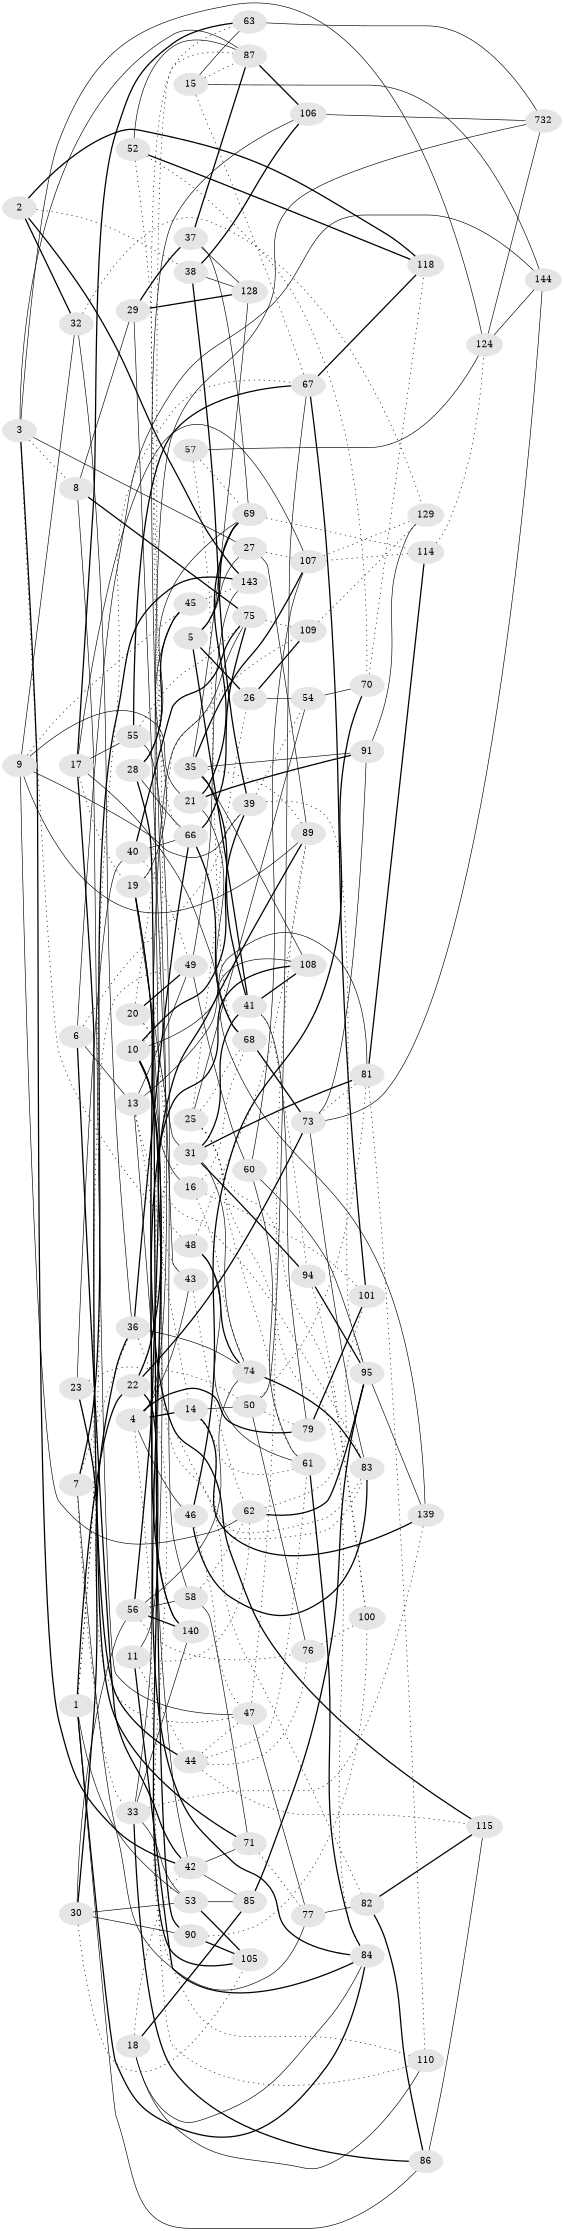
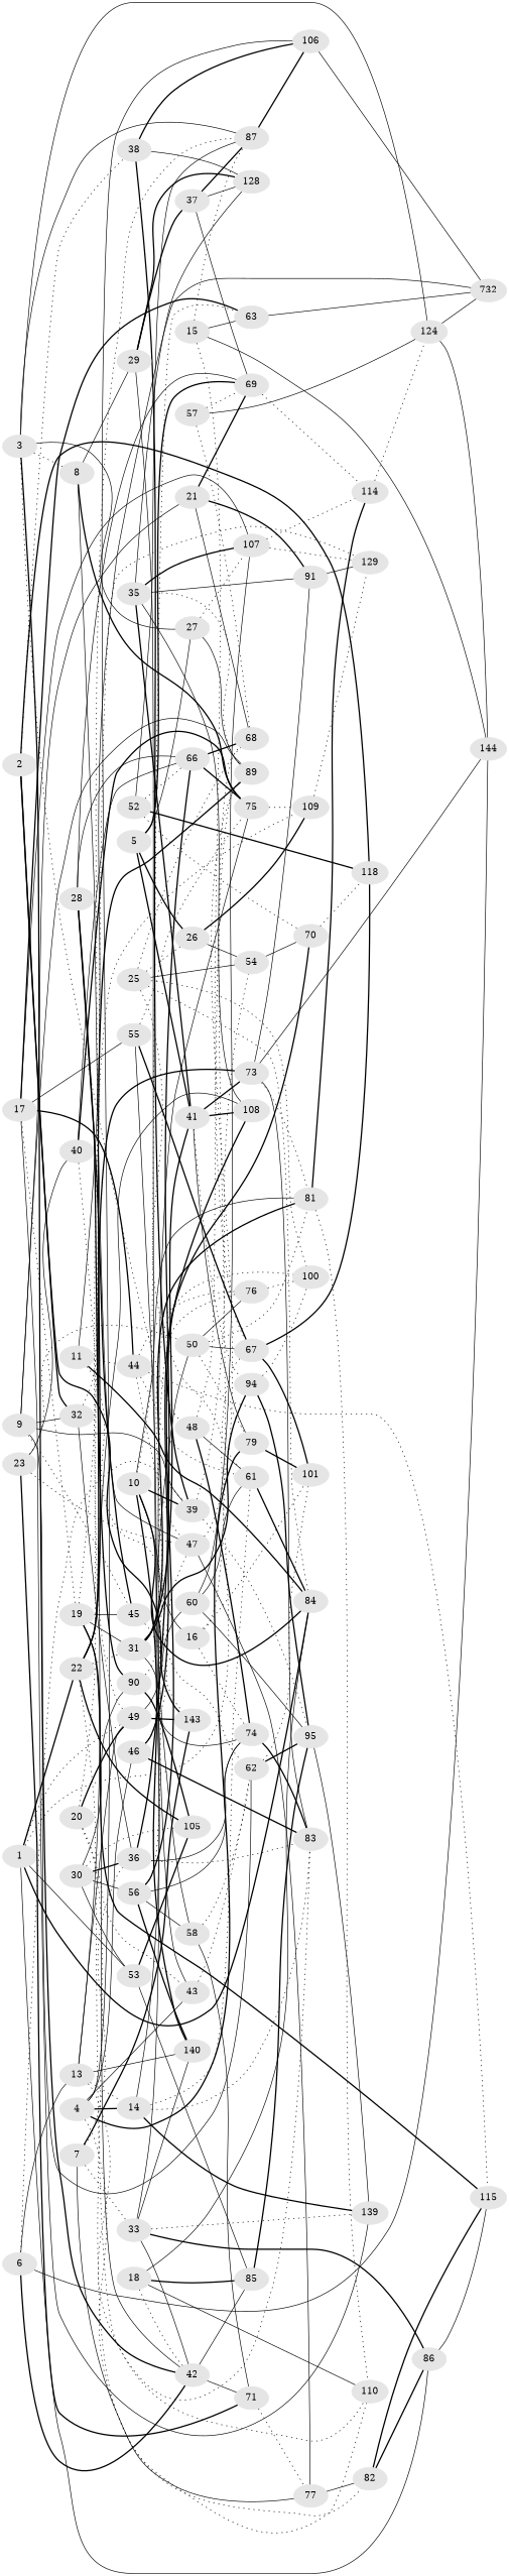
  graph {
    rankdir=LR
    node [color=gray90 style=filled]
    edge [style=solid]
    1 [super="+127"]
    22 [super="+122"]
    49 [super="+141"]
    53 [super="+97"]
    67 [super="+92"]
    84 [super="+121"]
    86
    110
    89 [super="+126"]
    31 [super="+34"]
    73 [super="+130"]
    105
    143
    60
    85
    118
    101
    115
    2
    32
    38
    36 [super="+133"]
    129
    106
    39 [super="+96"]
    128
    3 [super="+137"]
    8
    27
    42 [super="+65"]
    48
    87 [super="+102"]
    124 [super="+136"]
    29
    47 [super="+135"]
    75 [super="+113"]
    107 [super="+134"]
    71
    61 [super="+119"]
    74 [super="+142"]
    144
    n42 [label=732]
    4 [super="+24"]
    14 [super="+112"]
    43
    46
    79
    83 [super="+103"]
    50 [super="+116"]
    139
    62 [super="+125"]
    70
    5
    26
    41 [super="+93"]
    69 [super="+80"]
    109
    54
    108
    94
    114
    13 [super="+120"]
    140
    6
    95 [super="+138"]
    33 [super="+99"]
    7
    77
    66 [super="+123"]
    82
    37
    9 [super="+104"]
    21
    45
    68 [super="+117"]
    91
    10 [super="+12"]
    16
    63 [super="+72"]
    81 [super="+145"]
    44 [super="+98"]
    76
    11
    15 [super="+88"]
    17 [super="+51"]
    19 [super="+59"]
    55
    58
    18
    20
    23
    40
    25 [super="+78"]
    100
    28
    90
    30 [super="+111"]
    56 [super="+64"]
    35 [super="+131"]
    52
    57
    1 -- 22 [style=bold]
    1 -- 49 [style=dotted]
    1 -- 53
    1 -- 67 [style=dotted]
    1 -- 84 [style=bold]
    1 -- 86
    22 -- 110 [style=dotted]
    22 -- 89 [style=bold]
    22 -- 31 [style=dotted]
    22 -- 73 [style=bold]
    22 -- 105 [style=bold]
-   49 -- 143
+   49 -- 143 [style=bold]
    49 -- 60
    53 -- 105 [style=bold]
    53 -- 85
    67 -- 118 [style=bold]
    67 -- 101 [style=bold]
    86 -- 115
    31 -- 74
    31 -- 41 [style=bold]
    31 -- 94 [style=bold]
    31 -- 81 [style=bold]
    73 -- 144
    73 -- 83
    73 -- 91
    73 -- 81 [style=dotted]
    60 -- 107
    60 -- 61
    60 -- 95
    85 -- 95 [style=bold]
    2 -- 143 [style=bold]
    2 -- 118 [style=bold]
    2 -- 32 [style=bold]
    2 -- 38 [style=dotted]
    32 -- 36
    32 -- 129 [style=dotted]
    38 -- 106 [style=bold]
    38 -- 39 [style=bold]
    38 -- 128
    36 -- 74
    36 -- 83 [style=dotted]
    36 -- 66 [style=bold]
    106 -- n42
    39 -- 54 [style=dotted]
    39 -- 95 [style=dotted]
    3 -- 8 [style=dotted]
    3 -- 27
    3 -- 42 [style=bold]
    3 -- 48 [style=dotted]
    3 -- 87
    3 -- 124
    8 -- 29
    8 -- 47
    8 -- 75 [style=bold]
    27 -- 89
    27 -- 107 [style=dotted]
    42 -- 85
    42 -- 71
    48 -- 89 [style=dotted]
    48 -- 61
    48 -- 74 [style=bold]
    87 -- 106 [style=bold]
    124 -- 144
    124 -- n42
    29 -- 128 [style=bold]
    29 -- 43
    29 -- 37 [style=bold]
    47 -- 89 [style=dotted]
    47 -- 77
    75 -- 109 [style=dotted]
    107 -- 129 [style=dotted]
    107 -- 114 [style=dotted]
    71 -- 77 [style=dotted]
    61 -- 84 [style=bold]
    74 -- 83 [style=bold]
    4 -- 110 [style=dotted]
    4 -- 106
    4 -- 14 [style=bold]
    4 -- 43
    4 -- 46
    4 -- 79 [style=bold]
    14 -- 61 [style=dotted]
    14 -- 83 [style=dotted]
    14 -- 50
    14 -- 139 [style=bold]
    43 -- 62 [style=dotted]
    46 -- 47 [style=dotted]
    46 -- 83 [style=bold]
    46 -- 70 [style=bold]
    79 -- 101 [style=bold]
    50 -- 67
    50 -- 79 [style=dotted]
    50 -- 81 [style=dotted]
    50 -- 76
    62 -- 101 [style=dotted]
    62 -- 95 [style=bold]
    70 -- 118 [style=dotted]
    5 -- 27
    5 -- 26 [style=bold]
    5 -- 41 [style=bold]
    5 -- 69 [style=bold]
    26 -- 109 [style=bold]
    26 -- 54
    41 -- 79
    41 -- 108 [style=bold]
    41 -- 94 [style=dotted]
    69 -- 114 [style=dotted]
    109 -- 129 [style=dotted]
    54 -- 70
    94 -- 95 [style=bold]
    94 -- 100 [style=dotted]
    114 -- 124 [style=dotted]
    13 -- 49
    13 -- 14 [style=dotted]
    13 -- 83 [style=dotted]
    13 -- 108
    13 -- 140
    6 -- 39 [style=dotted]
    6 -- 42 [style=bold]
    6 -- 144
    6 -- 13
    95 -- 139
-   33 -- 53
+   33 -- 42
    33 -- 86 [style=bold]
    33 -- 75
    33 -- 139 [style=dotted]
    33 -- 140
    7 -- 143 [style=bold]
    7 -- 36 [style=dotted]
    7 -- 33 [style=dotted]
    7 -- 77
    77 -- 82
    66 -- 75 [style=bold]
    66 -- 68 [style=bold]
    82 -- 86 [style=bold]
    82 -- 115 [style=bold]
    37 -- 128
    37 -- 87 [style=bold]
    37 -- 69
    9 -- 89
    9 -- 32
    9 -- 39
    9 -- 62
    9 -- 21
    9 -- 45 [style=dotted]
    21 -- 69 [style=bold]
    21 -- 68
    21 -- 91 [style=bold]
    45 -- 143 [style=dotted]
-   68 -- 73 [style=bold]
+   41 -- 73 [style=bold]
    91 -- 129
    10 -- 84 [style=bold]
    10 -- 39 [style=bold]
    10 -- 140 [style=bold]
    10 -- 16
    10 -- 63 [style=dotted]
    10 -- 81
    16 -- 101 [style=dotted]
    16 -- 74 [style=dotted]
    16 -- 68 [style=dotted]
    63 -- n42
    81 -- 110 [style=dotted]
    81 -- 114 [style=bold]
    44 -- 115 [style=dotted]
    44 -- 47 [style=dotted]
    44 -- 61 [style=dotted]
    44 -- 76 [style=dotted]
    76 -- 100 [style=dotted]
    11 -- 84 [style=bold]
    11 -- n42
    11 -- 62 [style=dotted]
    11 -- 44 [style=dotted]
    15 -- 67 [style=dotted]
    15 -- 87 [style=dotted]
    15 -- 144
    15 -- 63 [weight=3]
    17 -- 107
    17 -- 139
    17 -- 63 [style=bold]
    17 -- 44 [style=bold]
    17 -- 19 [style=dotted]
    17 -- 55
    19 -- 31
    19 -- 115 [style=bold]
    19 -- 42
    19 -- 87 [style=dotted]
    19 -- 45
    55 -- 67 [style=bold]
    55 -- 75 [style=dotted]
    55 -- 58
    58 -- 71
    58 -- 62 [style=dotted]
    18 -- 84
    18 -- 110
    18 -- 85 [style=bold]
    18 -- 42 [style=dotted]
    20 -- 49 [style=bold]
    20 -- 43 [style=dotted]
    20 -- 109 [style=dotted]
    20 -- 82 [style=dotted]
    23 -- 47 [style=dotted]
    23 -- 71 [style=bold]
    23 -- 50 [style=dotted]
    23 -- 40
    40 -- 49 [style=dotted]
    40 -- 75 [style=bold]
    40 -- 66
    25 -- 84 [style=dotted]
    25 -- 61 [style=dotted]
    25 -- 26 [style=dotted]
    25 -- 54
    25 -- 68 [style=dotted]
    25 -- 100 [style=dotted]
    28 -- 69
    28 -- 66
    28 -- 45 [style=bold]
    28 -- 90 [style=bold]
    90 -- 105 [style=bold]
    90 -- 100 [style=dotted]
    30 -- 53 [weight=2]
    30 -- 105 [style=dotted]
    30 -- 36 [style=bold]
    30 -- 90
    30 -- 56
    56 -- 74
    56 -- 108 [style=bold]
    56 -- 140 [style=bold]
    56 -- 76 [style=dotted]
    56 -- 58
    35 -- 89 [style=dotted]
    35 -- 128
    35 -- 107 [style=bold]
    35 -- 41 [style=bold]
    35 -- 108
    35 -- 91
    52 -- 118 [style=bold]
    52 -- 87
    52 -- 70 [style=dotted]
    52 -- 66 [style=dotted]
    57 -- 124 [weight=2]
    57 -- 69 [style=dotted]
    57 -- 68 [style=dotted]
  }
